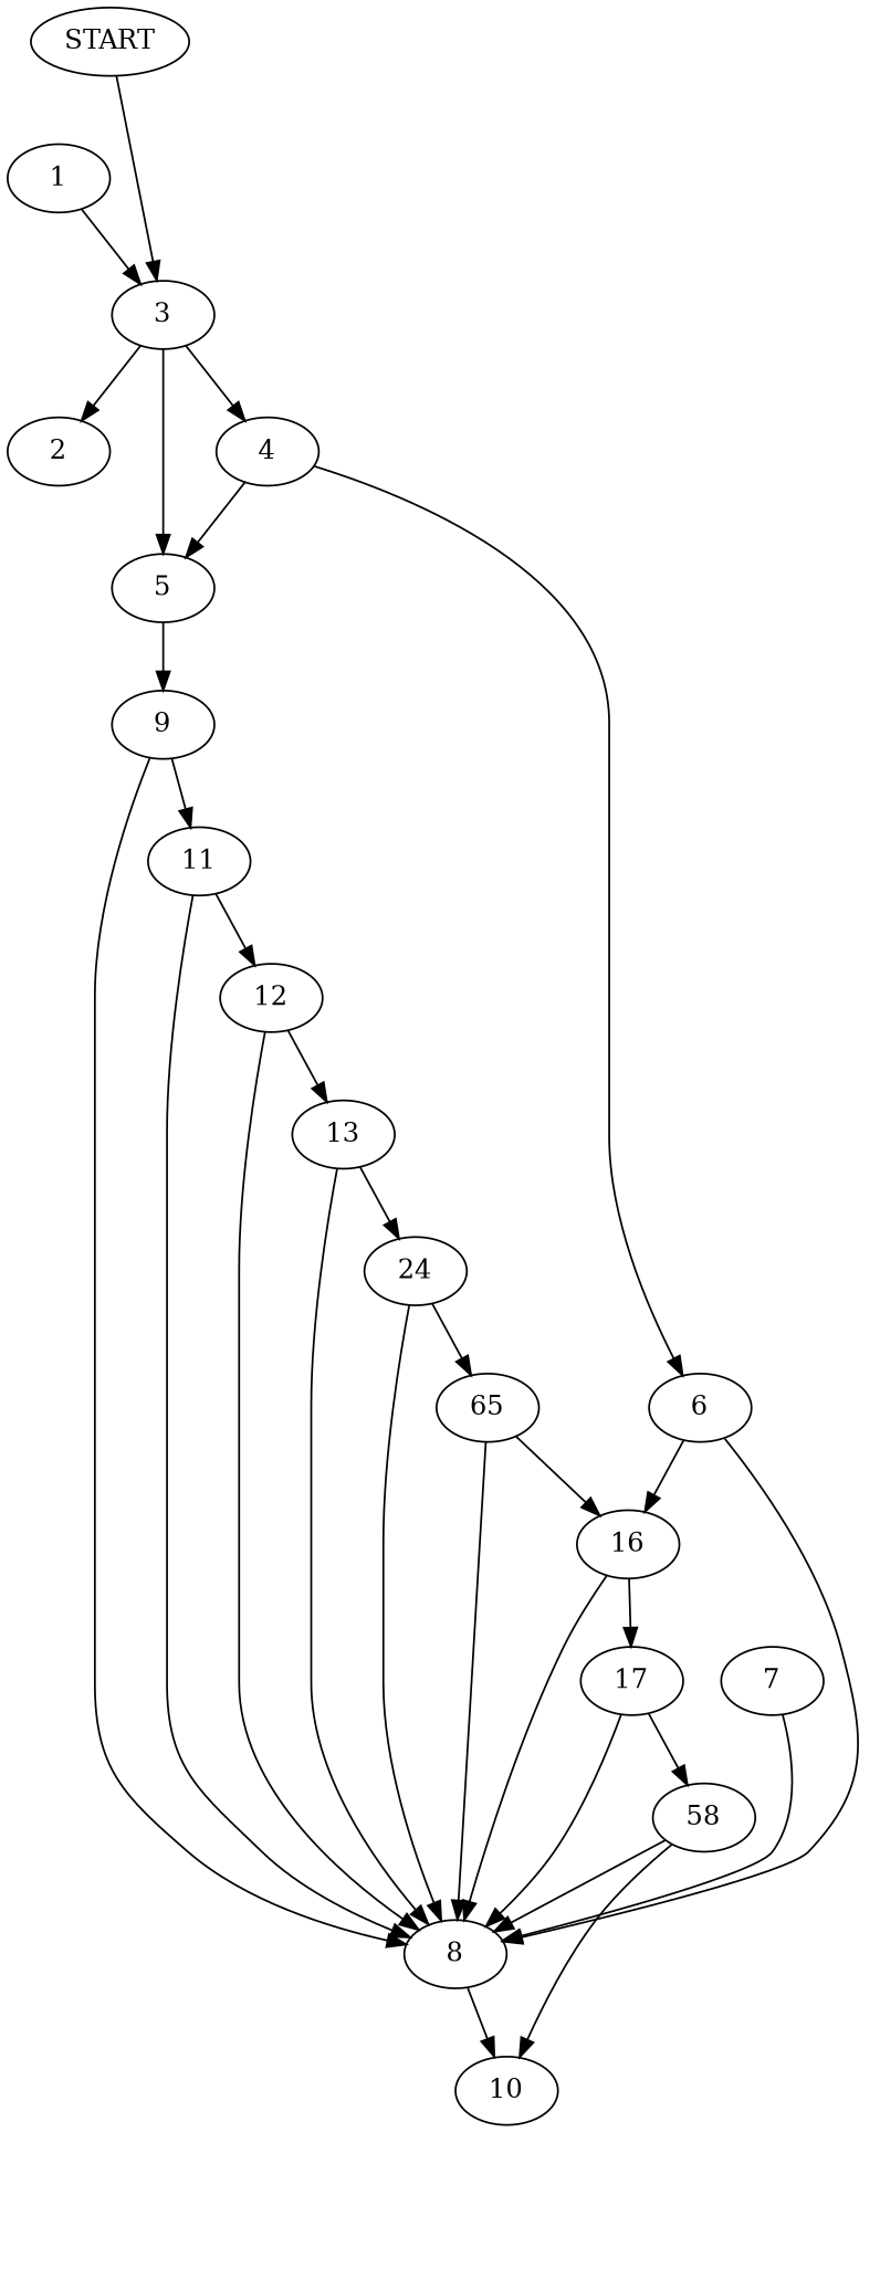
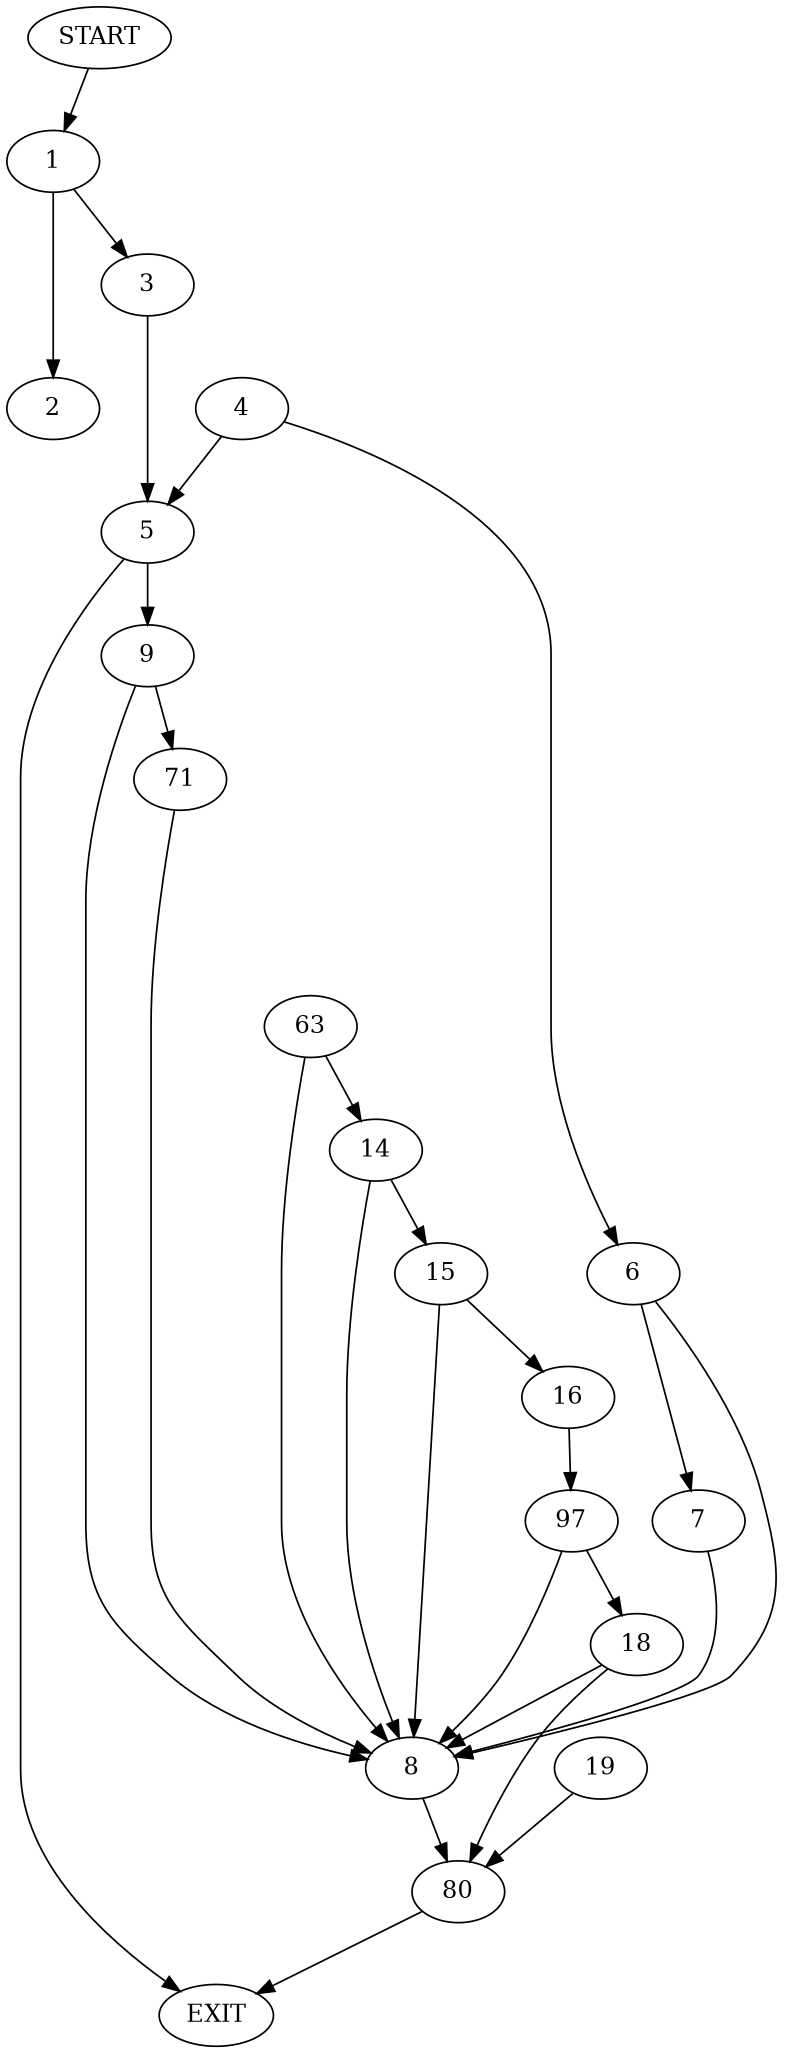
  digraph {
    n1 [label=START]
    1
    2
    3
    4
    5
+   n7 [label=EXIT]
    6
    9
    7
    8
-   10
-   11
-   12
-   13
-   14 [label=24]
-   15 [label=65]
+   10 [label=80]
+   11 [label=71]
+   13 [label=63]
+   14
+   15
    16
-   17
-   18 [label=58]
-   n1 -> 3
-   3 -> 2
+   17 [label=97]
+   18
+   19
+   n1 -> 1
+   1 -> 2
    1 -> 3
-   3 -> 4
    3 -> 5
    4 -> 5
    4 -> 6
+   5 -> n7
    5 -> 9
-   6 -> 16
+   6 -> 7
    6 -> 8
    9 -> 8
    9 -> 11
    7 -> 8
    8 -> 10
+   10 -> n7
    11 -> 8
-   11 -> 12
-   12 -> 8
-   12 -> 13
    13 -> 8
    13 -> 14
    14 -> 8
    14 -> 15
    15 -> 8
    15 -> 16
-   16 -> 8
    16 -> 17
    17 -> 8
    17 -> 18
    18 -> 8
    18 -> 10
+   19 -> 10
  }
